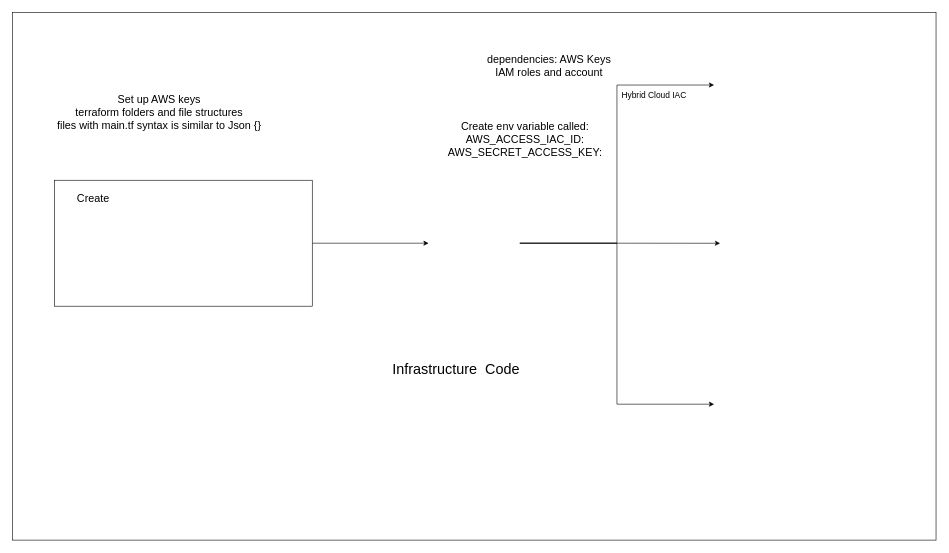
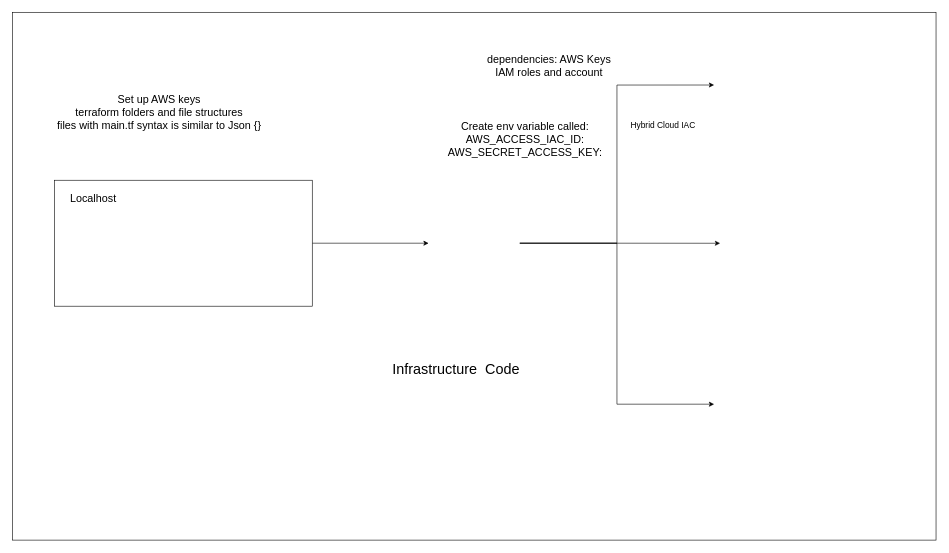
  <mxCell id="0" />
  <mxCell id="1" parent="0" />
  <mxCell id="2" value="" style="rounded=0;whiteSpace=wrap;html=1;" vertex="1" parent="1"><mxGeometry y="20" width="1540" height="880" as="geometry" x="20" /></mxCell>
  <mxCell id="3" value="&lt;font style=&quot;font-size: 18px&quot;&gt;Set up AWS keys&lt;br&gt;terraform folders and file structures&lt;br&gt;files with main.tf syntax is similar to Json {}&lt;/font&gt;" style="text;html=1;strokeColor=none;fillColor=none;align=center;verticalAlign=middle;whiteSpace=wrap;rounded=0;" vertex="1" parent="1"><mxGeometry x="90" y="158" width="350" height="60" as="geometry" /></mxCell>
  <mxCell id="4" style="edgeStyle=orthogonalEdgeStyle;rounded=0;orthogonalLoop=1;jettySize=auto;html=1;exitX=1;exitY=0.5;exitDx=0;exitDy=0;" edge="1" parent="1" source="5" target="12"><mxGeometry relative="1" as="geometry" /></mxCell>
  <mxCell id="5" value="" style="rounded=0;whiteSpace=wrap;html=1;" vertex="1" parent="1"><mxGeometry x="90" y="300" width="430" height="210" as="geometry" /></mxCell>
  <mxCell id="6" value="" style="shape=image;verticalLabelPosition=bottom;labelBackgroundColor=#ffffff;verticalAlign=top;aspect=fixed;imageAspect=0;image=https://t3.ftcdn.net/jpg/02/49/82/50/360_F_249825007_f5dzNTBuUZoV5nERUWTlPDoU3cvLIBzn.jpg;" vertex="1" parent="1"><mxGeometry x="270" y="320" width="250" height="150" as="geometry" /></mxCell>
  <mxCell id="7" value="" style="shape=image;verticalLabelPosition=bottom;labelBackgroundColor=#ffffff;verticalAlign=top;aspect=fixed;imageAspect=0;image=https://opensenselabs.com/sites/default/files/inline-images/terraform.png;" vertex="1" parent="1"><mxGeometry x="128.23" y="350" width="153.54" height="150" as="geometry" /></mxCell>
- <mxCell id="8" value="&lt;font style=&quot;font-size: 18px&quot;&gt;Create&lt;/font&gt;" style="text;html=1;strokeColor=none;fillColor=none;align=center;verticalAlign=middle;whiteSpace=wrap;rounded=0;" vertex="1" parent="1"><mxGeometry x="80" y="300" width="150" height="60" as="geometry" /></mxCell>
+ <mxCell id="8" value="&lt;font style=&quot;font-size: 18px&quot;&gt;Localhost&lt;/font&gt;" style="text;html=1;strokeColor=none;fillColor=none;align=center;verticalAlign=middle;whiteSpace=wrap;rounded=0;" vertex="1" parent="1"><mxGeometry x="80" y="300" width="150" height="60" as="geometry" /></mxCell>
  <mxCell id="9" style="edgeStyle=orthogonalEdgeStyle;rounded=0;orthogonalLoop=1;jettySize=auto;html=1;exitX=1;exitY=0.5;exitDx=0;exitDy=0;entryX=0;entryY=0.5;entryDx=0;entryDy=0;" edge="1" parent="1" source="12" target="15"><mxGeometry relative="1" as="geometry"><Array as="points"><mxPoint x="1028" y="405" /><mxPoint x="1028" y="141" /></Array></mxGeometry></mxCell>
  <mxCell id="10" style="edgeStyle=orthogonalEdgeStyle;rounded=0;orthogonalLoop=1;jettySize=auto;html=1;exitX=1;exitY=0.5;exitDx=0;exitDy=0;" edge="1" parent="1" source="12" target="16"><mxGeometry relative="1" as="geometry" /></mxCell>
  <mxCell id="11" style="edgeStyle=orthogonalEdgeStyle;rounded=0;orthogonalLoop=1;jettySize=auto;html=1;exitX=1;exitY=0.5;exitDx=0;exitDy=0;entryX=0;entryY=0.5;entryDx=0;entryDy=0;" edge="1" parent="1" source="12" target="17"><mxGeometry relative="1" as="geometry" /></mxCell>
  <mxCell id="12" value="" style="shape=image;verticalLabelPosition=bottom;labelBackgroundColor=#ffffff;verticalAlign=top;aspect=fixed;imageAspect=0;image=https://cdn.iconscout.com/icon/free/png-512/code-280-460136.png;" vertex="1" parent="1"><mxGeometry x="714" y="329" width="152" height="152" as="geometry" /></mxCell>
  <mxCell id="13" value="&lt;font style=&quot;font-size: 24px&quot;&gt;Infrastructure&amp;nbsp; Code&lt;/font&gt;" style="text;html=1;strokeColor=none;fillColor=none;align=center;verticalAlign=middle;whiteSpace=wrap;rounded=0;" vertex="1" parent="1"><mxGeometry x="615" y="590" width="290" height="50" as="geometry" /></mxCell>
  <mxCell id="14" value="&lt;font&gt;&lt;font style=&quot;font-size: 18px&quot;&gt;dependencies: AWS Keys&lt;br&gt;IAM roles and account&lt;/font&gt;&lt;br&gt;&lt;/font&gt;" style="text;html=1;strokeColor=none;fillColor=none;align=center;verticalAlign=middle;whiteSpace=wrap;rounded=0;" vertex="1" parent="1"><mxGeometry x="810" y="85" width="210" height="50" as="geometry" /></mxCell>
  <mxCell id="15" value="" style="shape=image;verticalLabelPosition=bottom;labelBackgroundColor=#ffffff;verticalAlign=top;aspect=fixed;imageAspect=0;image=https://www.mincetech.com/web/image/3821-aac710aa/aws.png;" vertex="1" parent="1"><mxGeometry x="1190" y="40" width="270" height="202.5" as="geometry" /></mxCell>
  <mxCell id="16" value="" style="shape=image;verticalLabelPosition=bottom;labelBackgroundColor=#ffffff;verticalAlign=top;aspect=fixed;imageAspect=0;image=https://logos-world.net/wp-content/uploads/2021/02/Google-Cloud-Symbol.png;" vertex="1" parent="1"><mxGeometry x="1200" y="329" width="270" height="152.13" as="geometry" /></mxCell>
  <mxCell id="17" value="" style="shape=image;verticalLabelPosition=bottom;labelBackgroundColor=#ffffff;verticalAlign=top;aspect=fixed;imageAspect=0;image=https://download.logo.wine/logo/Microsoft_Azure/Microsoft_Azure-Logo.wine.png;" vertex="1" parent="1"><mxGeometry x="1190" y="590" width="250" height="166.83" as="geometry" /></mxCell>
- <mxCell id="18" value="&lt;font style=&quot;font-size: 14px&quot;&gt;Hybrid Cloud IAC&lt;/font&gt;" style="text;html=1;strokeColor=none;fillColor=none;align=center;verticalAlign=middle;whiteSpace=wrap;rounded=0;" vertex="1" parent="1"><mxGeometry x="1030" y="148" width="120" height="20" as="geometry" /></mxCell>
+ <mxCell id="18" value="&lt;font style=&quot;font-size: 14px&quot;&gt;Hybrid Cloud IAC&lt;/font&gt;" style="text;html=1;strokeColor=none;fillColor=none;align=center;verticalAlign=middle;whiteSpace=wrap;rounded=0;" vertex="1" parent="1"><mxGeometry x="1045" y="198" width="120" height="20" as="geometry" /></mxCell>
  <mxCell id="19" value="&lt;font style=&quot;font-size: 18px&quot;&gt;Create env variable called:&lt;br&gt;AWS_ACCESS_IAC_ID:&lt;br&gt;AWS_SECRET_ACCESS_KEY:&lt;/font&gt;" style="text;html=1;strokeColor=none;fillColor=none;align=center;verticalAlign=middle;whiteSpace=wrap;rounded=0;" vertex="1" parent="1"><mxGeometry x="750" y="222.5" width="250" height="20" as="geometry" /></mxCell>
